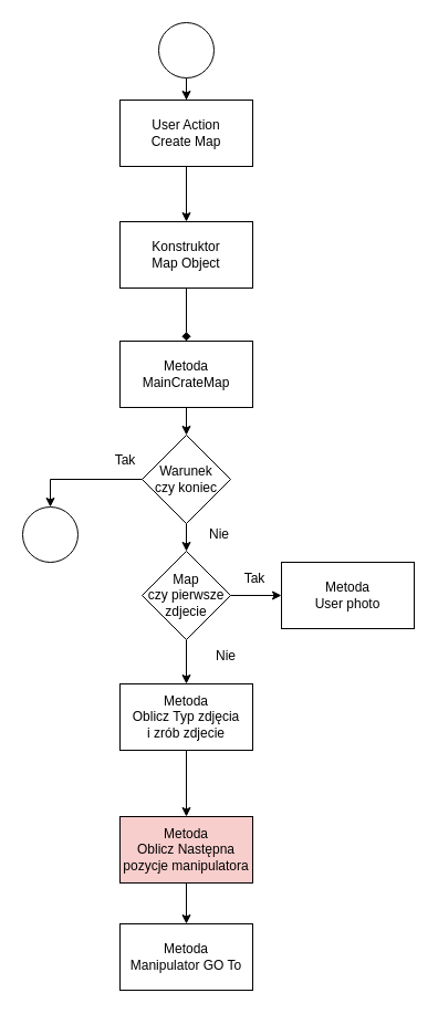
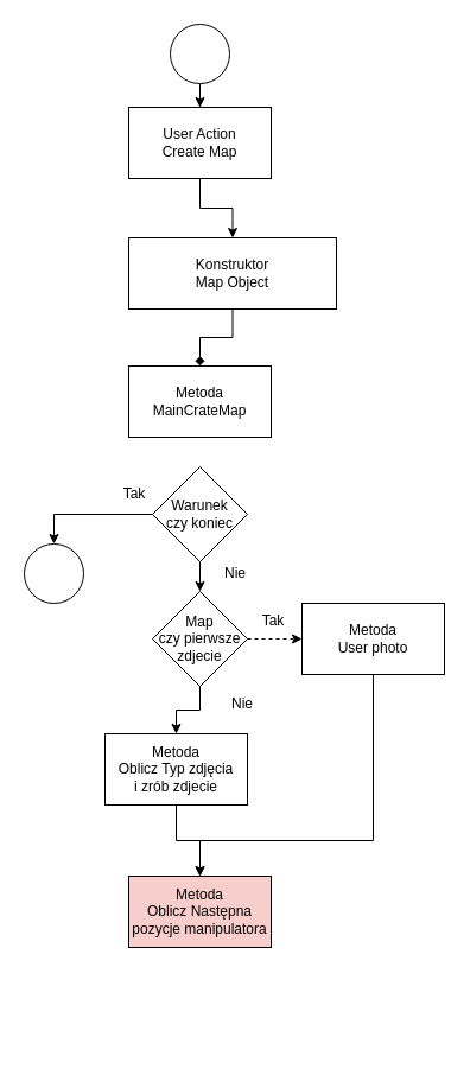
  <mxCell id="0" />
  <mxCell id="1" parent="0" />
  <mxCell id="2" style="edgeStyle=orthogonalEdgeStyle;rounded=0;orthogonalLoop=1;jettySize=auto;html=1;entryX=0.5;entryY=0;entryDx=0;entryDy=0;" parent="1" source="3" target="5" edge="1"><mxGeometry relative="1" as="geometry" /></mxCell>
  <mxCell id="3" value="User Action&lt;br&gt;Create Map" style="rounded=0;whiteSpace=wrap;html=1;" parent="1" vertex="1"><mxGeometry x="108" y="90" width="120" height="60" as="geometry" /></mxCell>
  <mxCell id="4" style="edgeStyle=orthogonalEdgeStyle;rounded=0;orthogonalLoop=1;jettySize=auto;html=1;endArrow=diamond;" parent="1" source="5" target="7" edge="1"><mxGeometry relative="1" as="geometry" /></mxCell>
- <mxCell id="5" value="Konstruktor&lt;br&gt;Map Object" style="rounded=0;whiteSpace=wrap;html=1;" parent="1" vertex="1"><mxGeometry x="108" y="200" width="120" height="60" as="geometry" /></mxCell>
- <mxCell id="6" style="edgeStyle=orthogonalEdgeStyle;rounded=0;orthogonalLoop=1;jettySize=auto;html=1;" parent="1" source="7" target="21" edge="1"><mxGeometry relative="1" as="geometry" /></mxCell>
+ <mxCell id="5" value="Konstruktor&lt;br&gt;Map Object" style="rounded=0;whiteSpace=wrap;html=1;" parent="1" vertex="1"><mxGeometry x="108" y="200" width="175" height="60" as="geometry" /></mxCell>
  <mxCell id="7" value="Metoda&lt;br&gt;MainCrateMap" style="rounded=0;whiteSpace=wrap;html=1;" parent="1" vertex="1"><mxGeometry x="108" y="308" width="120" height="60" as="geometry" /></mxCell>
- <mxCell id="8" style="edgeStyle=orthogonalEdgeStyle;rounded=0;orthogonalLoop=1;jettySize=auto;html=1;" parent="1" source="10" target="12" edge="1"><mxGeometry relative="1" as="geometry" /></mxCell>
+ <mxCell id="8" style="edgeStyle=orthogonalEdgeStyle;rounded=0;orthogonalLoop=1;jettySize=auto;html=1;dashed=1;" parent="1" source="10" target="12" edge="1"><mxGeometry relative="1" as="geometry" /></mxCell>
  <mxCell id="9" style="edgeStyle=orthogonalEdgeStyle;rounded=0;orthogonalLoop=1;jettySize=auto;html=1;entryX=0.5;entryY=0;entryDx=0;entryDy=0;" parent="1" source="10" target="16" edge="1"><mxGeometry relative="1" as="geometry"><mxPoint x="168" y="598" as="targetPoint" /></mxGeometry></mxCell>
  <mxCell id="10" value="Map&lt;br&gt;czy pierwsze&lt;br&gt;zdjecie" style="rhombus;whiteSpace=wrap;html=1;" parent="1" vertex="1"><mxGeometry x="128" y="498" width="80" height="80" as="geometry" /></mxCell>
+ <mxCell id="11" style="edgeStyle=orthogonalEdgeStyle;rounded=0;orthogonalLoop=1;jettySize=auto;html=1;entryX=0.5;entryY=0;entryDx=0;entryDy=0;" parent="1" source="12" target="18" edge="1"><mxGeometry relative="1" as="geometry"><Array as="points"><mxPoint x="314" y="708" /><mxPoint x="168" y="708" /></Array></mxGeometry></mxCell>
  <mxCell id="12" value="Metoda&lt;br&gt;User photo" style="rounded=0;whiteSpace=wrap;html=1;" parent="1" vertex="1"><mxGeometry x="254" y="508" width="120" height="60" as="geometry" /></mxCell>
  <mxCell id="13" value="Nie" style="text;html=1;strokeColor=none;fillColor=none;align=center;verticalAlign=middle;whiteSpace=wrap;rounded=0;" parent="1" vertex="1"><mxGeometry x="174" y="578" width="60" height="30" as="geometry" /></mxCell>
  <mxCell id="14" value="Tak" style="text;html=1;strokeColor=none;fillColor=none;align=center;verticalAlign=middle;whiteSpace=wrap;rounded=0;" parent="1" vertex="1"><mxGeometry x="200" y="508" width="60" height="30" as="geometry" /></mxCell>
  <mxCell id="15" style="edgeStyle=orthogonalEdgeStyle;rounded=0;orthogonalLoop=1;jettySize=auto;html=1;" parent="1" source="16" target="18" edge="1"><mxGeometry relative="1" as="geometry" /></mxCell>
- <mxCell id="16" value="Metoda&lt;br&gt;Oblicz Typ zdjęcia&lt;br&gt;i zrób zdjecie" style="rounded=0;whiteSpace=wrap;html=1;" parent="1" vertex="1"><mxGeometry x="108" y="618" width="120" height="60" as="geometry" /></mxCell>
- <mxCell id="17" style="edgeStyle=orthogonalEdgeStyle;rounded=0;orthogonalLoop=1;jettySize=auto;html=1;entryX=0.5;entryY=0;entryDx=0;entryDy=0;" parent="1" source="18" target="27" edge="1"><mxGeometry relative="1" as="geometry" /></mxCell>
+ <mxCell id="16" value="Metoda&lt;br&gt;Oblicz Typ zdjęcia&lt;br&gt;i zrób zdjecie" style="rounded=0;whiteSpace=wrap;html=1;" parent="1" vertex="1"><mxGeometry x="88" y="618" width="120" height="60" as="geometry" /></mxCell>
  <mxCell id="18" value="Metoda&lt;br&gt;Oblicz Następna pozycje manipulatora" style="rounded=0;whiteSpace=wrap;html=1;fillColor=#f8cecc;" parent="1" vertex="1"><mxGeometry x="108" y="738" width="120" height="60" as="geometry" /></mxCell>
  <mxCell id="19" style="edgeStyle=orthogonalEdgeStyle;rounded=0;orthogonalLoop=1;jettySize=auto;html=1;entryX=0.5;entryY=0;entryDx=0;entryDy=0;" parent="1" source="21" target="10" edge="1"><mxGeometry relative="1" as="geometry" /></mxCell>
  <mxCell id="20" style="edgeStyle=orthogonalEdgeStyle;rounded=0;orthogonalLoop=1;jettySize=auto;html=1;entryX=0.5;entryY=0;entryDx=0;entryDy=0;" parent="1" source="21" target="23" edge="1"><mxGeometry relative="1" as="geometry" /></mxCell>
  <mxCell id="21" value="Warunek&lt;br&gt;czy koniec" style="rhombus;whiteSpace=wrap;html=1;" parent="1" vertex="1"><mxGeometry x="128" y="393" width="80" height="80" as="geometry" /></mxCell>
  <mxCell id="22" value="Nie" style="text;html=1;strokeColor=none;fillColor=none;align=center;verticalAlign=middle;whiteSpace=wrap;rounded=0;" parent="1" vertex="1"><mxGeometry x="168" y="468" width="60" height="30" as="geometry" /></mxCell>
  <mxCell id="23" value="" style="ellipse;whiteSpace=wrap;html=1;aspect=fixed;" parent="1" vertex="1"><mxGeometry x="20" y="458" width="50" height="50" as="geometry" /></mxCell>
  <mxCell id="24" style="edgeStyle=orthogonalEdgeStyle;rounded=0;orthogonalLoop=1;jettySize=auto;html=1;" parent="1" source="25" target="3" edge="1"><mxGeometry relative="1" as="geometry" /></mxCell>
  <mxCell id="25" value="" style="ellipse;whiteSpace=wrap;html=1;aspect=fixed;" parent="1" vertex="1"><mxGeometry x="143" y="20" width="50" height="50" as="geometry" /></mxCell>
  <mxCell id="26" value="Tak" style="text;html=1;strokeColor=none;fillColor=none;align=center;verticalAlign=middle;whiteSpace=wrap;rounded=0;" parent="1" vertex="1"><mxGeometry x="83" y="401" width="60" height="30" as="geometry" /></mxCell>
- <mxCell id="27" value="Metoda&lt;br&gt;Manipulator GO To" style="rounded=0;whiteSpace=wrap;html=1;" parent="1" vertex="1"><mxGeometry x="108" y="835" width="120" height="60" as="geometry" /></mxCell>
